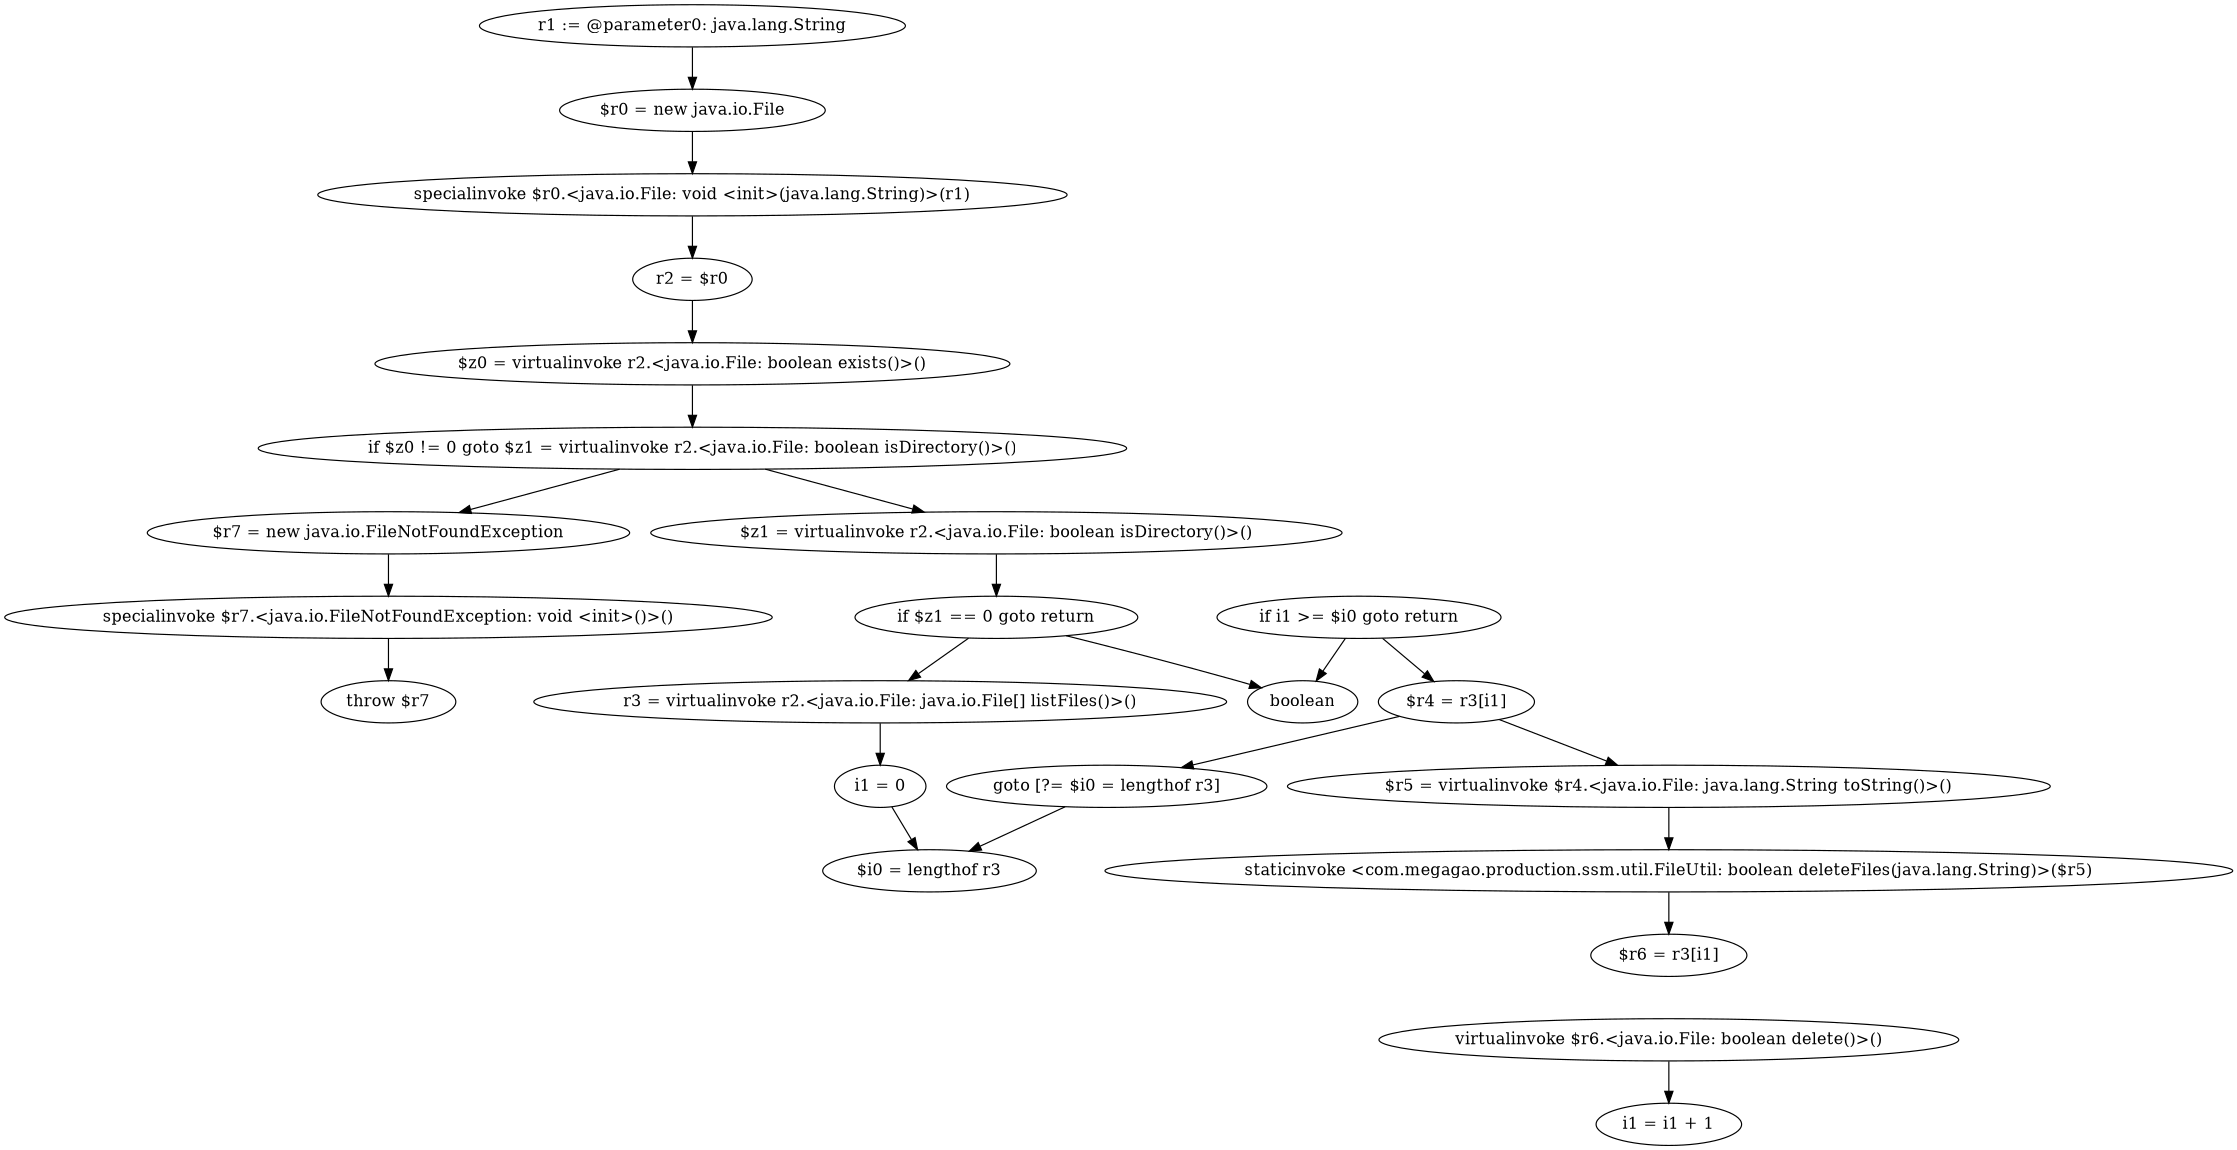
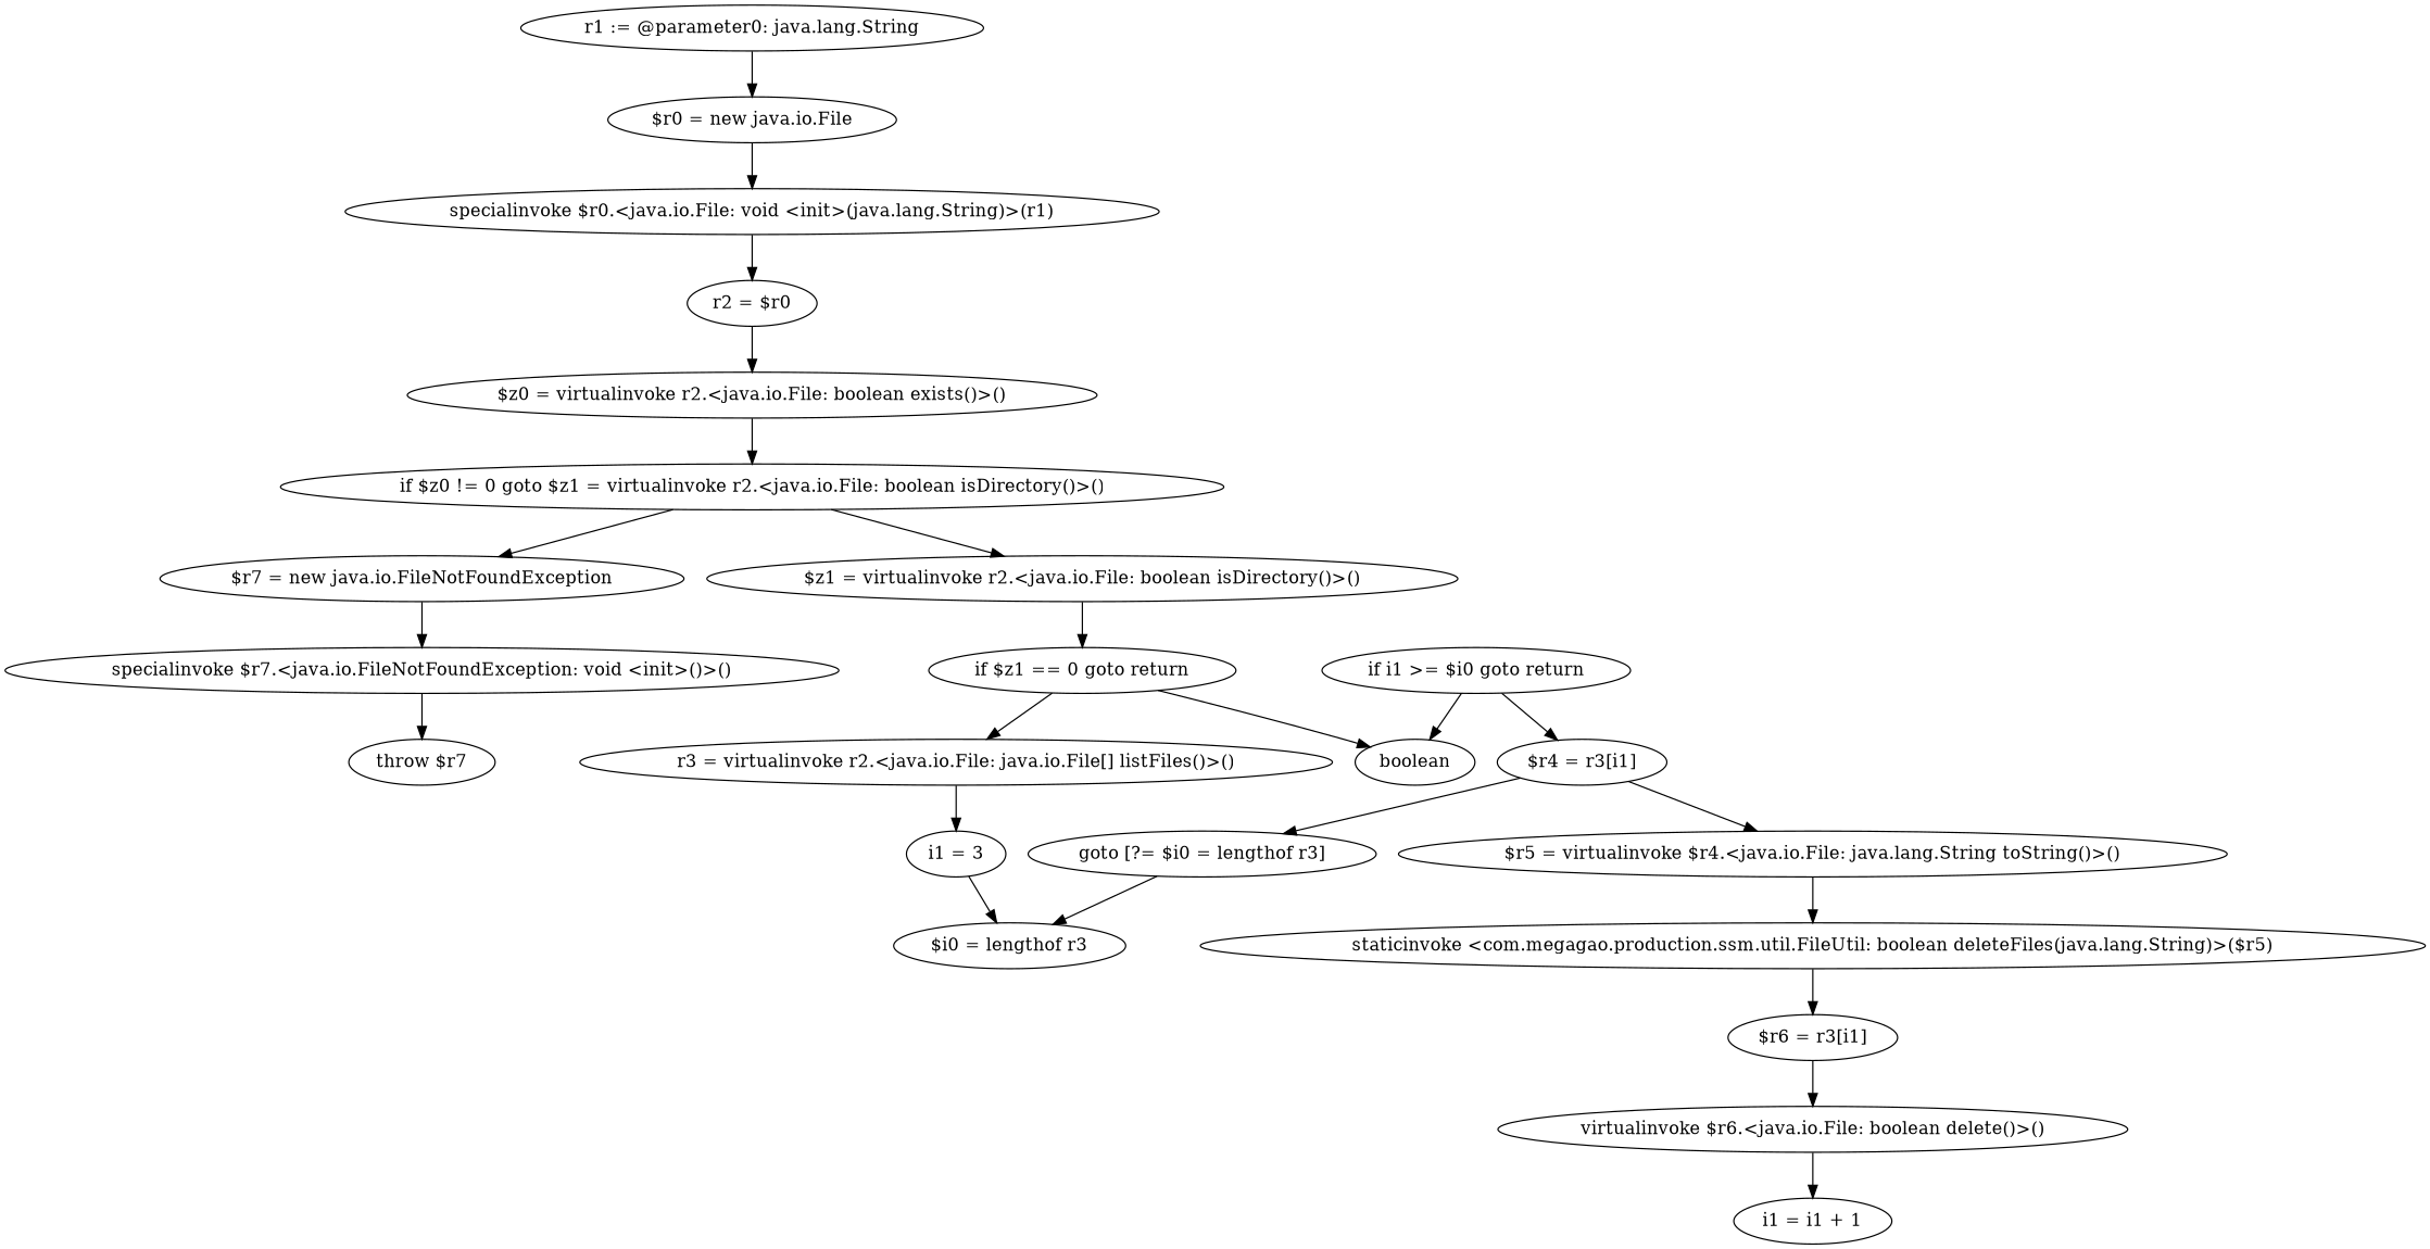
  digraph {
    "r1 := @parameter0: java.lang.String"
    "$r0 = new java.io.File"
    "specialinvoke $r0.<java.io.File: void <init>(java.lang.String)>(r1)"
    "r2 = $r0"
    "$z0 = virtualinvoke r2.<java.io.File: boolean exists()>()"
    "if $z0 != 0 goto $z1 = virtualinvoke r2.<java.io.File: boolean isDirectory()>()"
    "$r7 = new java.io.FileNotFoundException"
    "$z1 = virtualinvoke r2.<java.io.File: boolean isDirectory()>()"
    "specialinvoke $r7.<java.io.FileNotFoundException: void <init>()>()"
    "if $z1 == 0 goto return"
    "throw $r7"
    "r3 = virtualinvoke r2.<java.io.File: java.io.File[] listFiles()>()"
    n13 [label=boolean]
-   "i1 = 0"
+   "i1 = 0" [label="i1 = 3"]
    "$i0 = lengthof r3"
    "if i1 >= $i0 goto return"
    "$r4 = r3[i1]"
    "$r5 = virtualinvoke $r4.<java.io.File: java.lang.String toString()>()"
    "goto [?= $i0 = lengthof r3]"
    "staticinvoke <com.megagao.production.ssm.util.FileUtil: boolean deleteFiles(java.lang.String)>($r5)"
    "$r6 = r3[i1]"
    "virtualinvoke $r6.<java.io.File: boolean delete()>()"
    "i1 = i1 + 1"
    "r1 := @parameter0: java.lang.String" -> "$r0 = new java.io.File"
    "$r0 = new java.io.File" -> "specialinvoke $r0.<java.io.File: void <init>(java.lang.String)>(r1)"
    "specialinvoke $r0.<java.io.File: void <init>(java.lang.String)>(r1)" -> "r2 = $r0"
    "r2 = $r0" -> "$z0 = virtualinvoke r2.<java.io.File: boolean exists()>()"
    "$z0 = virtualinvoke r2.<java.io.File: boolean exists()>()" -> "if $z0 != 0 goto $z1 = virtualinvoke r2.<java.io.File: boolean isDirectory()>()"
    "if $z0 != 0 goto $z1 = virtualinvoke r2.<java.io.File: boolean isDirectory()>()" -> "$r7 = new java.io.FileNotFoundException"
    "if $z0 != 0 goto $z1 = virtualinvoke r2.<java.io.File: boolean isDirectory()>()" -> "$z1 = virtualinvoke r2.<java.io.File: boolean isDirectory()>()"
    "$r7 = new java.io.FileNotFoundException" -> "specialinvoke $r7.<java.io.FileNotFoundException: void <init>()>()"
    "$z1 = virtualinvoke r2.<java.io.File: boolean isDirectory()>()" -> "if $z1 == 0 goto return"
    "specialinvoke $r7.<java.io.FileNotFoundException: void <init>()>()" -> "throw $r7"
    "if $z1 == 0 goto return" -> "r3 = virtualinvoke r2.<java.io.File: java.io.File[] listFiles()>()"
    "if $z1 == 0 goto return" -> n13
    "r3 = virtualinvoke r2.<java.io.File: java.io.File[] listFiles()>()" -> "i1 = 0"
    "i1 = 0" -> "$i0 = lengthof r3"
    "if i1 >= $i0 goto return" -> n13
    "if i1 >= $i0 goto return" -> "$r4 = r3[i1]"
    "$r4 = r3[i1]" -> "$r5 = virtualinvoke $r4.<java.io.File: java.lang.String toString()>()"
    "$r4 = r3[i1]" -> "goto [?= $i0 = lengthof r3]"
    "$r5 = virtualinvoke $r4.<java.io.File: java.lang.String toString()>()" -> "staticinvoke <com.megagao.production.ssm.util.FileUtil: boolean deleteFiles(java.lang.String)>($r5)"
    "goto [?= $i0 = lengthof r3]" -> "$i0 = lengthof r3"
    "staticinvoke <com.megagao.production.ssm.util.FileUtil: boolean deleteFiles(java.lang.String)>($r5)" -> "$r6 = r3[i1]"
+   "$r6 = r3[i1]" -> "virtualinvoke $r6.<java.io.File: boolean delete()>()"
    "virtualinvoke $r6.<java.io.File: boolean delete()>()" -> "i1 = i1 + 1"
  }
